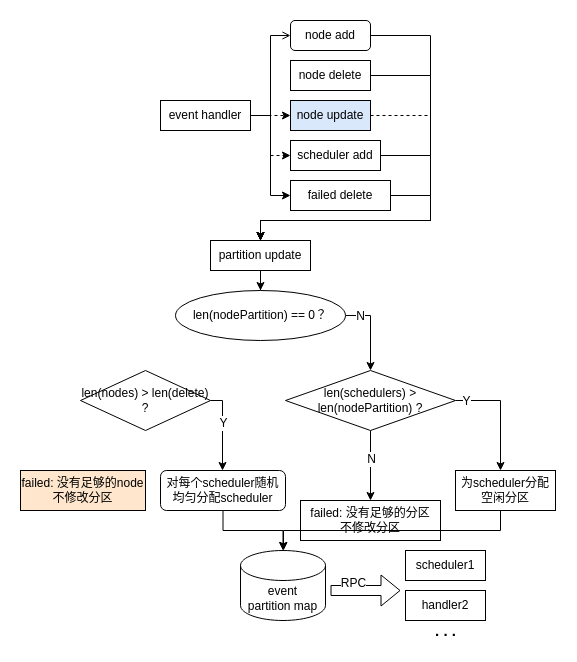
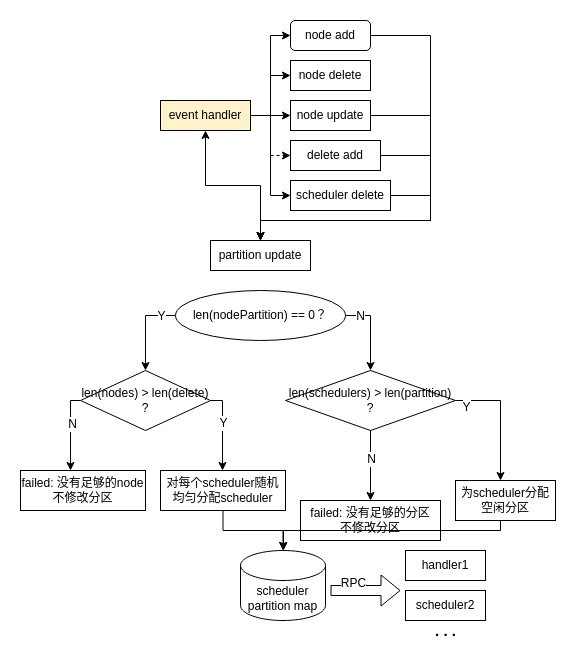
  <mxCell id="0" />
  <mxCell id="1" parent="0" />
- <mxCell id="2" style="edgeStyle=orthogonalEdgeStyle;rounded=0;orthogonalLoop=1;jettySize=auto;html=1;entryX=0;entryY=0.5;entryDx=0;entryDy=0;endArrow=open;" parent="1" source="7" target="9" edge="1"><mxGeometry relative="1" as="geometry" /></mxCell>
- <mxCell id="4" style="edgeStyle=orthogonalEdgeStyle;rounded=0;orthogonalLoop=1;jettySize=auto;html=1;entryX=0;entryY=0.5;entryDx=0;entryDy=0;dashed=1;" parent="1" source="7" target="13" edge="1"><mxGeometry relative="1" as="geometry" /></mxCell>
+ <mxCell id="2" style="edgeStyle=orthogonalEdgeStyle;rounded=0;orthogonalLoop=1;jettySize=auto;html=1;entryX=0;entryY=0.5;entryDx=0;entryDy=0;" parent="1" source="7" target="9" edge="1"><mxGeometry relative="1" as="geometry" /></mxCell>
+ <mxCell id="3" style="edgeStyle=orthogonalEdgeStyle;rounded=0;orthogonalLoop=1;jettySize=auto;html=1;entryX=0;entryY=0.5;entryDx=0;entryDy=0;" parent="1" source="7" target="11" edge="1"><mxGeometry relative="1" as="geometry" /></mxCell>
+ <mxCell id="4" style="edgeStyle=orthogonalEdgeStyle;rounded=0;orthogonalLoop=1;jettySize=auto;html=1;entryX=0;entryY=0.5;entryDx=0;entryDy=0;" parent="1" source="7" target="13" edge="1"><mxGeometry relative="1" as="geometry" /></mxCell>
  <mxCell id="5" style="edgeStyle=orthogonalEdgeStyle;rounded=0;orthogonalLoop=1;jettySize=auto;html=1;entryX=0;entryY=0.5;entryDx=0;entryDy=0;dashed=1;" parent="1" source="7" target="15" edge="1"><mxGeometry relative="1" as="geometry" /></mxCell>
  <mxCell id="6" style="edgeStyle=orthogonalEdgeStyle;rounded=0;orthogonalLoop=1;jettySize=auto;html=1;entryX=0;entryY=0.5;entryDx=0;entryDy=0;" parent="1" source="7" target="17" edge="1"><mxGeometry relative="1" as="geometry" /></mxCell>
- <mxCell id="7" value="event handler" style="rounded=0;whiteSpace=wrap;html=1;" parent="1" vertex="1"><mxGeometry x="160" y="100" width="90" height="30" as="geometry" /></mxCell>
+ <mxCell id="7" value="event handler" style="rounded=0;whiteSpace=wrap;html=1;fillColor=#fff2cc;" parent="1" vertex="1"><mxGeometry x="160" y="100" width="90" height="30" as="geometry" /></mxCell>
  <mxCell id="8" style="edgeStyle=orthogonalEdgeStyle;rounded=0;orthogonalLoop=1;jettySize=auto;html=1;" parent="1" source="9" target="19" edge="1"><mxGeometry relative="1" as="geometry"><Array as="points"><mxPoint x="430" y="35" /><mxPoint x="430" y="220" /><mxPoint x="260" y="220" /></Array></mxGeometry></mxCell>
  <mxCell id="9" value="node add" style="whiteSpace=wrap;html=1;rounded=1;" parent="1" vertex="1"><mxGeometry x="290" y="20" width="80" height="30" as="geometry" /></mxCell>
- <mxCell id="10" style="edgeStyle=orthogonalEdgeStyle;rounded=0;orthogonalLoop=1;jettySize=auto;html=1;" parent="1" source="11" target="19" edge="1"><mxGeometry relative="1" as="geometry"><Array as="points"><mxPoint x="430" y="75" /><mxPoint x="430" y="220" /><mxPoint x="260" y="220" /></Array></mxGeometry></mxCell>
  <mxCell id="11" value="node delete" style="rounded=0;whiteSpace=wrap;html=1;" parent="1" vertex="1"><mxGeometry x="290" y="60" width="80" height="30" as="geometry" /></mxCell>
- <mxCell id="12" style="edgeStyle=orthogonalEdgeStyle;rounded=0;orthogonalLoop=1;jettySize=auto;html=1;dashed=1;" parent="1" source="13" target="19" edge="1"><mxGeometry relative="1" as="geometry"><Array as="points"><mxPoint x="430" y="115" /><mxPoint x="430" y="220" /><mxPoint x="260" y="220" /></Array></mxGeometry></mxCell>
- <mxCell id="13" value="node update" style="rounded=0;whiteSpace=wrap;html=1;fillColor=#dae8fc;" parent="1" vertex="1"><mxGeometry x="290" y="100" width="80" height="30" as="geometry" /></mxCell>
+ <mxCell id="12" style="edgeStyle=orthogonalEdgeStyle;rounded=0;orthogonalLoop=1;jettySize=auto;html=1;" parent="1" source="13" target="19" edge="1"><mxGeometry relative="1" as="geometry"><Array as="points"><mxPoint x="430" y="115" /><mxPoint x="430" y="220" /><mxPoint x="260" y="220" /></Array></mxGeometry></mxCell>
+ <mxCell id="13" value="node update" style="rounded=0;whiteSpace=wrap;html=1;" parent="1" vertex="1"><mxGeometry x="290" y="100" width="80" height="30" as="geometry" /></mxCell>
  <mxCell id="14" style="edgeStyle=orthogonalEdgeStyle;rounded=0;orthogonalLoop=1;jettySize=auto;html=1;" parent="1" source="15" target="19" edge="1"><mxGeometry relative="1" as="geometry"><Array as="points"><mxPoint x="430" y="155" /><mxPoint x="430" y="220" /><mxPoint x="260" y="220" /></Array></mxGeometry></mxCell>
- <mxCell id="15" value="scheduler add" style="rounded=0;whiteSpace=wrap;html=1;" parent="1" vertex="1"><mxGeometry x="290" y="140" width="90" height="30" as="geometry" /></mxCell>
+ <mxCell id="15" value="delete add" style="rounded=0;whiteSpace=wrap;html=1;" parent="1" vertex="1"><mxGeometry x="290" y="140" width="90" height="30" as="geometry" /></mxCell>
  <mxCell id="16" style="edgeStyle=orthogonalEdgeStyle;rounded=0;orthogonalLoop=1;jettySize=auto;html=1;" parent="1" source="17" target="19" edge="1"><mxGeometry relative="1" as="geometry"><Array as="points"><mxPoint x="430" y="195" /><mxPoint x="430" y="220" /><mxPoint x="260" y="220" /></Array></mxGeometry></mxCell>
- <mxCell id="17" value="failed delete" style="rounded=0;whiteSpace=wrap;html=1;" parent="1" vertex="1"><mxGeometry x="290" y="180" width="100" height="30" as="geometry" /></mxCell>
- <mxCell id="18" style="edgeStyle=orthogonalEdgeStyle;rounded=0;orthogonalLoop=1;jettySize=auto;html=1;" parent="1" source="19" target="24" edge="1"><mxGeometry relative="1" as="geometry" /></mxCell>
+ <mxCell id="17" value="scheduler delete" style="rounded=0;whiteSpace=wrap;html=1;" parent="1" vertex="1"><mxGeometry x="290" y="180" width="100" height="30" as="geometry" /></mxCell>
+ <mxCell id="18" style="edgeStyle=orthogonalEdgeStyle;rounded=0;orthogonalLoop=1;jettySize=auto;html=1;" parent="1" source="19" target="7" edge="1"><mxGeometry relative="1" as="geometry" /></mxCell>
  <mxCell id="19" value="partition update" style="rounded=0;whiteSpace=wrap;html=1;" parent="1" vertex="1"><mxGeometry x="210" y="240" width="100" height="30" as="geometry" /></mxCell>
+ <mxCell id="20" style="edgeStyle=orthogonalEdgeStyle;rounded=0;orthogonalLoop=1;jettySize=auto;html=1;" parent="1" source="24" target="29" edge="1"><mxGeometry relative="1" as="geometry"><Array as="points"><mxPoint x="145" y="315" /></Array></mxGeometry></mxCell>
+ <mxCell id="21" value="Y" style="edgeLabel;html=1;align=center;verticalAlign=middle;resizable=0;points=[];fontSize=12;" parent="20" vertex="1" connectable="0"><mxGeometry x="0.032" y="2" relative="1" as="geometry"><mxPoint x="13" y="-14" as="offset" /></mxGeometry></mxCell>
  <mxCell id="22" style="edgeStyle=orthogonalEdgeStyle;rounded=0;orthogonalLoop=1;jettySize=auto;html=1;exitX=1;exitY=0.5;exitDx=0;exitDy=0;entryX=0.5;entryY=0;entryDx=0;entryDy=0;" parent="1" source="24" target="37" edge="1"><mxGeometry relative="1" as="geometry"><Array as="points"><mxPoint x="370" y="315" /></Array></mxGeometry></mxCell>
  <mxCell id="23" value="N" style="edgeLabel;html=1;align=center;verticalAlign=middle;resizable=0;points=[];fontSize=12;" parent="22" vertex="1" connectable="0"><mxGeometry x="-0.465" y="-2" relative="1" as="geometry"><mxPoint x="-7" y="-2" as="offset" /></mxGeometry></mxCell>
  <mxCell id="24" value="len(nodePartition) == 0？" style="ellipse;whiteSpace=wrap;html=1;" parent="1" vertex="1"><mxGeometry x="175" y="290" width="170" height="50" as="geometry" /></mxCell>
  <mxCell id="25" style="edgeStyle=orthogonalEdgeStyle;rounded=0;orthogonalLoop=1;jettySize=auto;html=1;" parent="1" source="29" target="32" edge="1"><mxGeometry relative="1" as="geometry"><Array as="points"><mxPoint x="222" y="400" /></Array></mxGeometry></mxCell>
  <mxCell id="26" value="Y" style="edgeLabel;html=1;align=center;verticalAlign=middle;resizable=0;points=[];fontSize=12;" parent="25" vertex="1" connectable="0"><mxGeometry x="-0.182" relative="1" as="geometry"><mxPoint as="offset" /></mxGeometry></mxCell>
+ <mxCell id="27" style="edgeStyle=orthogonalEdgeStyle;rounded=0;orthogonalLoop=1;jettySize=auto;html=1;" parent="1" source="29" target="30" edge="1"><mxGeometry relative="1" as="geometry"><Array as="points"><mxPoint x="70" y="400" /></Array></mxGeometry></mxCell>
+ <mxCell id="28" value="N" style="edgeLabel;html=1;align=center;verticalAlign=middle;resizable=0;points=[];fontSize=12;" parent="27" vertex="1" connectable="0"><mxGeometry x="-0.163" y="1" relative="1" as="geometry"><mxPoint as="offset" /></mxGeometry></mxCell>
  <mxCell id="29" value="&lt;span&gt;len(nodes) &amp;gt; len(delete) ?&lt;/span&gt;" style="rhombus;whiteSpace=wrap;html=1;" parent="1" vertex="1"><mxGeometry x="80" y="370" width="130" height="60" as="geometry" /></mxCell>
- <mxCell id="30" value="failed: 没有足够的node&lt;br&gt;不修改分区" style="whiteSpace=wrap;html=1;fillColor=#ffe6cc;" parent="1" vertex="1"><mxGeometry x="20" y="470" width="125" height="40" as="geometry" /></mxCell>
+ <mxCell id="30" value="failed: 没有足够的node&lt;br&gt;不修改分区" style="whiteSpace=wrap;html=1;" parent="1" vertex="1"><mxGeometry x="20" y="470" width="125" height="40" as="geometry" /></mxCell>
  <mxCell id="31" style="edgeStyle=orthogonalEdgeStyle;rounded=0;orthogonalLoop=1;jettySize=auto;html=1;" parent="1" source="32" target="41" edge="1"><mxGeometry relative="1" as="geometry" /></mxCell>
- <mxCell id="32" value="对每个scheduler随机均匀分配scheduler" style="whiteSpace=wrap;html=1;rounded=1;" parent="1" vertex="1"><mxGeometry x="160" y="470" width="125" height="40" as="geometry" /></mxCell>
+ <mxCell id="32" value="对每个scheduler随机均匀分配scheduler" style="whiteSpace=wrap;html=1;" parent="1" vertex="1"><mxGeometry x="160" y="470" width="125" height="40" as="geometry" /></mxCell>
  <mxCell id="33" style="edgeStyle=orthogonalEdgeStyle;rounded=0;orthogonalLoop=1;jettySize=auto;html=1;" parent="1" source="37" target="38" edge="1"><mxGeometry relative="1" as="geometry" /></mxCell>
  <mxCell id="34" value="N" style="edgeLabel;html=1;align=center;verticalAlign=middle;resizable=0;points=[];fontSize=12;" parent="33" vertex="1" connectable="0"><mxGeometry x="-0.205" y="1" relative="1" as="geometry"><mxPoint x="-1" as="offset" /></mxGeometry></mxCell>
  <mxCell id="35" style="edgeStyle=orthogonalEdgeStyle;rounded=0;orthogonalLoop=1;jettySize=auto;html=1;" parent="1" source="37" target="40" edge="1"><mxGeometry relative="1" as="geometry"><Array as="points"><mxPoint x="500" y="400" /></Array></mxGeometry></mxCell>
  <mxCell id="36" value="Y" style="edgeLabel;html=1;align=center;verticalAlign=middle;resizable=0;points=[];fontSize=12;" parent="35" vertex="1" connectable="0"><mxGeometry x="0.164" relative="1" as="geometry"><mxPoint x="-35" y="-22" as="offset" /></mxGeometry></mxCell>
- <mxCell id="37" value="&lt;span&gt;len(&lt;/span&gt;schedulers&lt;span&gt;) &amp;gt; len(nodePartition) ?&lt;/span&gt;" style="rhombus;whiteSpace=wrap;html=1;" parent="1" vertex="1"><mxGeometry x="285" y="370" width="170" height="60" as="geometry" /></mxCell>
+ <mxCell id="37" value="&lt;span&gt;len(&lt;/span&gt;schedulers&lt;span&gt;) &amp;gt; len(partition) ?&lt;/span&gt;" style="rhombus;whiteSpace=wrap;html=1;" parent="1" vertex="1"><mxGeometry x="285" y="370" width="170" height="60" as="geometry" /></mxCell>
  <mxCell id="38" value="failed: 没有足够的分区&lt;br&gt;不修改分区" style="whiteSpace=wrap;html=1;" parent="1" vertex="1"><mxGeometry x="300" y="500" width="140" height="40" as="geometry" /></mxCell>
  <mxCell id="39" style="edgeStyle=orthogonalEdgeStyle;rounded=0;orthogonalLoop=1;jettySize=auto;html=1;" parent="1" source="40" target="41" edge="1"><mxGeometry relative="1" as="geometry"><Array as="points"><mxPoint x="500" y="530" /><mxPoint x="283" y="530" /></Array></mxGeometry></mxCell>
- <mxCell id="40" value="为scheduler分配空闲分区" style="whiteSpace=wrap;html=1;" parent="1" vertex="1"><mxGeometry x="455" y="470" width="100" height="40" as="geometry" /></mxCell>
- <mxCell id="41" value="event&lt;br&gt;partition map" style="shape=cylinder3;whiteSpace=wrap;html=1;boundedLbl=1;backgroundOutline=1;size=15;" parent="1" vertex="1"><mxGeometry x="240" y="550" width="85" height="70" as="geometry" /></mxCell>
- <mxCell id="42" value="scheduler1" style="whiteSpace=wrap;html=1;" parent="1" vertex="1"><mxGeometry x="405" y="550" width="80" height="30" as="geometry" /></mxCell>
- <mxCell id="43" value="handler2" style="whiteSpace=wrap;html=1;" parent="1" vertex="1"><mxGeometry x="405" y="590" width="80" height="30" as="geometry" /></mxCell>
+ <mxCell id="40" value="为scheduler分配空闲分区" style="whiteSpace=wrap;html=1;" parent="1" vertex="1"><mxGeometry x="455" y="480" width="100" height="40" as="geometry" /></mxCell>
+ <mxCell id="41" value="scheduler&lt;br&gt;partition map" style="shape=cylinder3;whiteSpace=wrap;html=1;boundedLbl=1;backgroundOutline=1;size=15;" parent="1" vertex="1"><mxGeometry x="240" y="550" width="85" height="70" as="geometry" /></mxCell>
+ <mxCell id="42" value="handler1" style="whiteSpace=wrap;html=1;" parent="1" vertex="1"><mxGeometry x="405" y="550" width="80" height="30" as="geometry" /></mxCell>
+ <mxCell id="43" value="scheduler2" style="whiteSpace=wrap;html=1;" parent="1" vertex="1"><mxGeometry x="405" y="590" width="80" height="30" as="geometry" /></mxCell>
  <mxCell id="44" value="&lt;font style=&quot;font-size: 15px&quot;&gt;&lt;b&gt;. . .&lt;/b&gt;&lt;/font&gt;" style="text;html=1;align=center;verticalAlign=middle;resizable=0;points=[];autosize=1;strokeColor=none;fillColor=none;" parent="1" vertex="1"><mxGeometry x="425" y="620" width="40" height="20" as="geometry" /></mxCell>
  <mxCell id="45" value="" style="shape=flexArrow;endArrow=classic;html=1;rounded=0;fontSize=15;" parent="1" edge="1"><mxGeometry width="50" height="50" relative="1" as="geometry"><mxPoint x="330" y="590" as="sourcePoint" /><mxPoint x="400" y="590" as="targetPoint" /></mxGeometry></mxCell>
  <mxCell id="46" value="&lt;font style=&quot;font-size: 12px&quot;&gt;RPC&lt;/font&gt;" style="edgeLabel;html=1;align=center;verticalAlign=middle;resizable=0;points=[];fontSize=15;" parent="45" vertex="1" connectable="0"><mxGeometry x="-0.414" relative="1" as="geometry"><mxPoint x="1" y="-10" as="offset" /></mxGeometry></mxCell>
